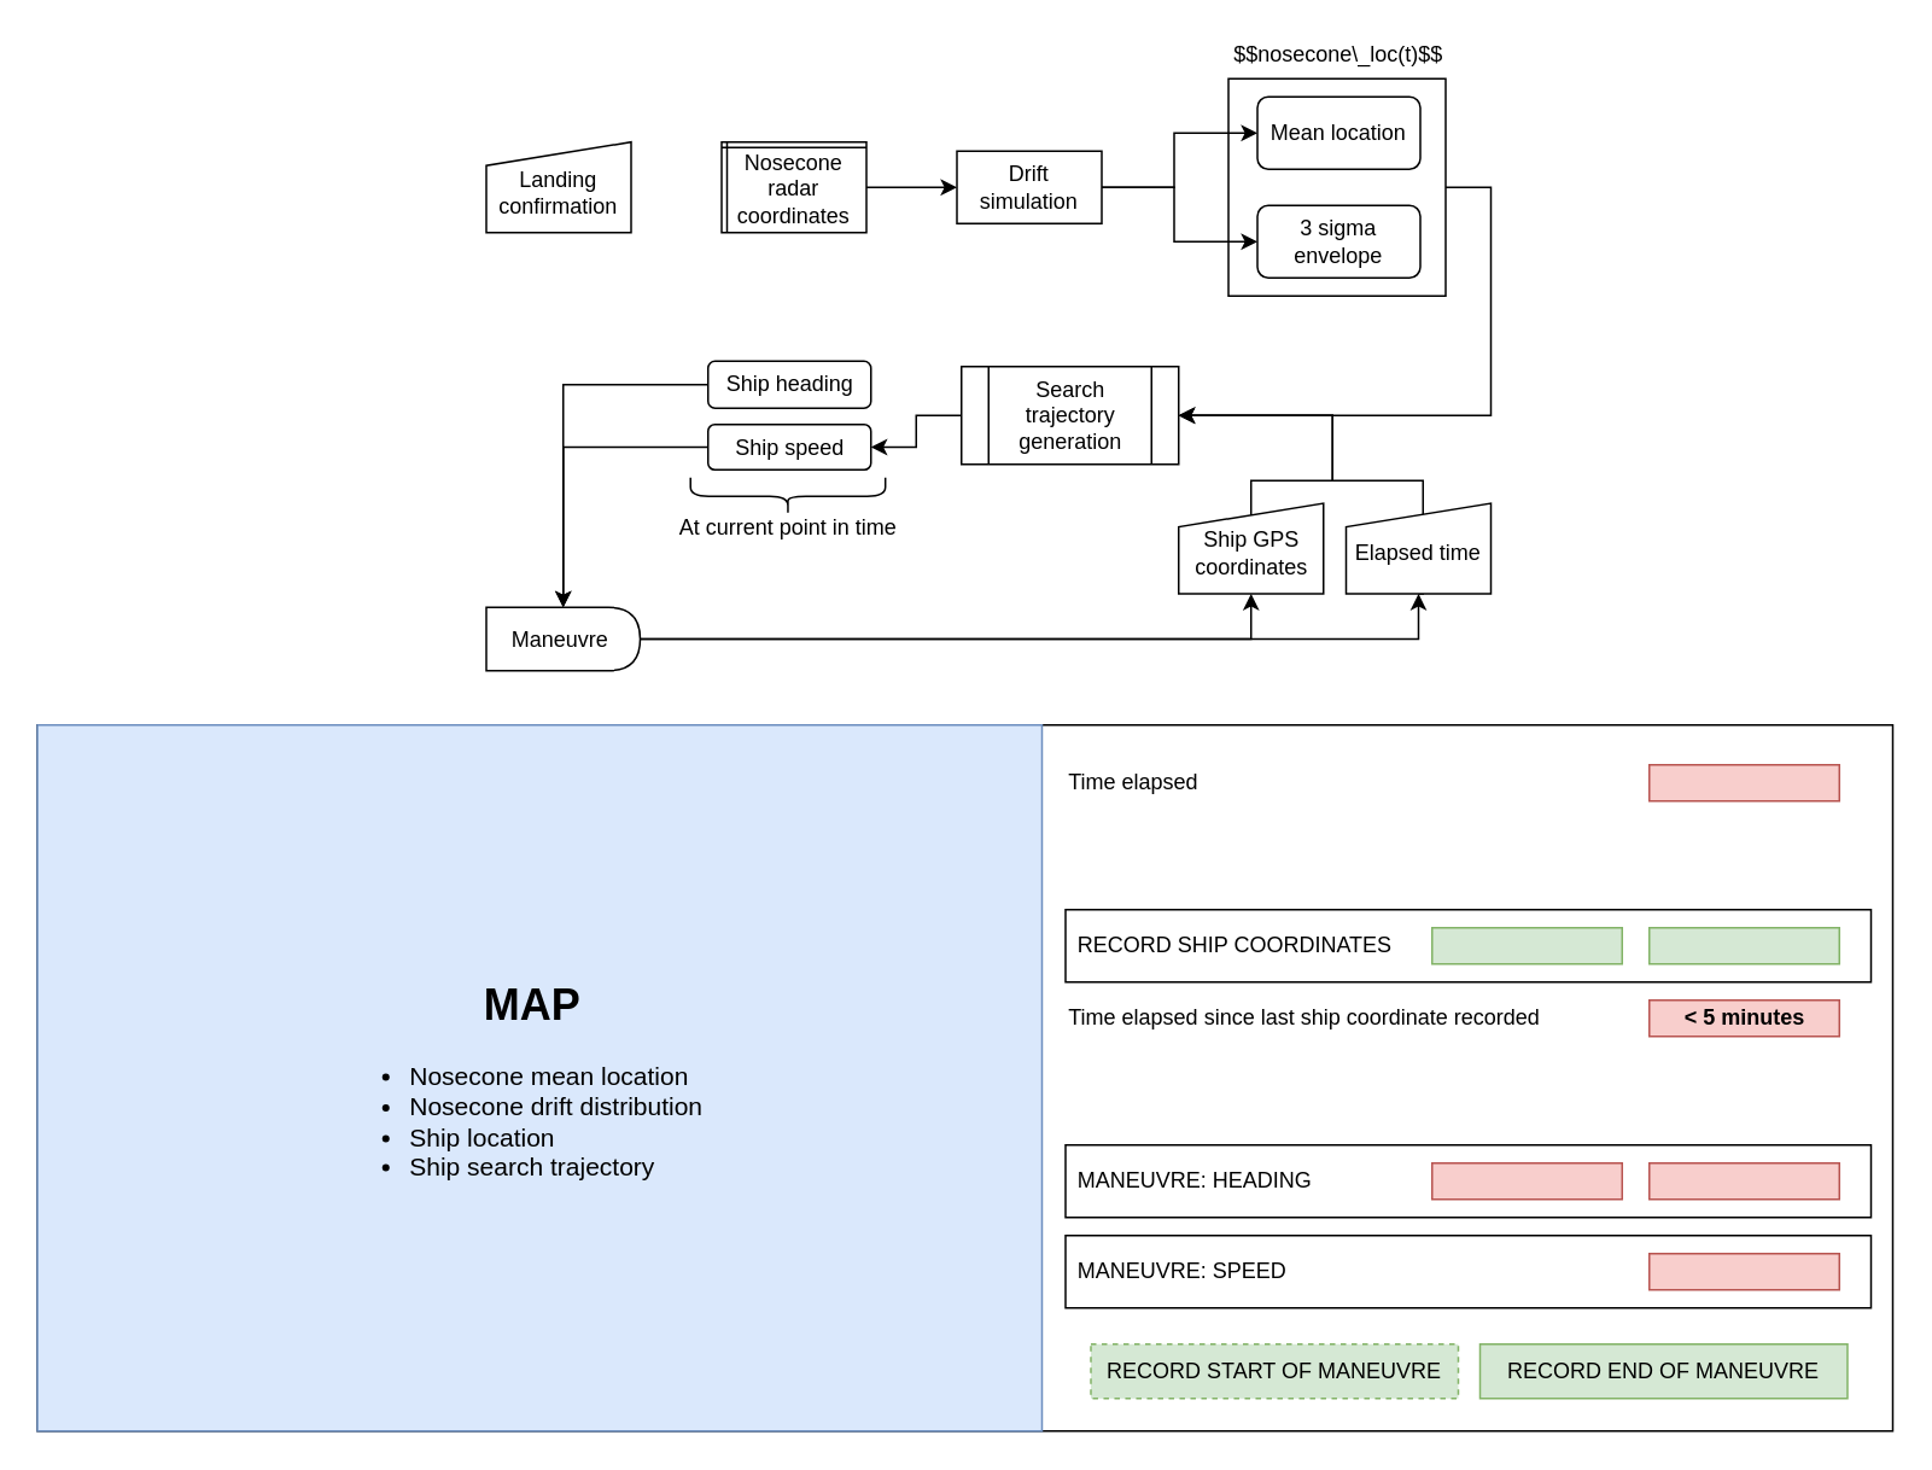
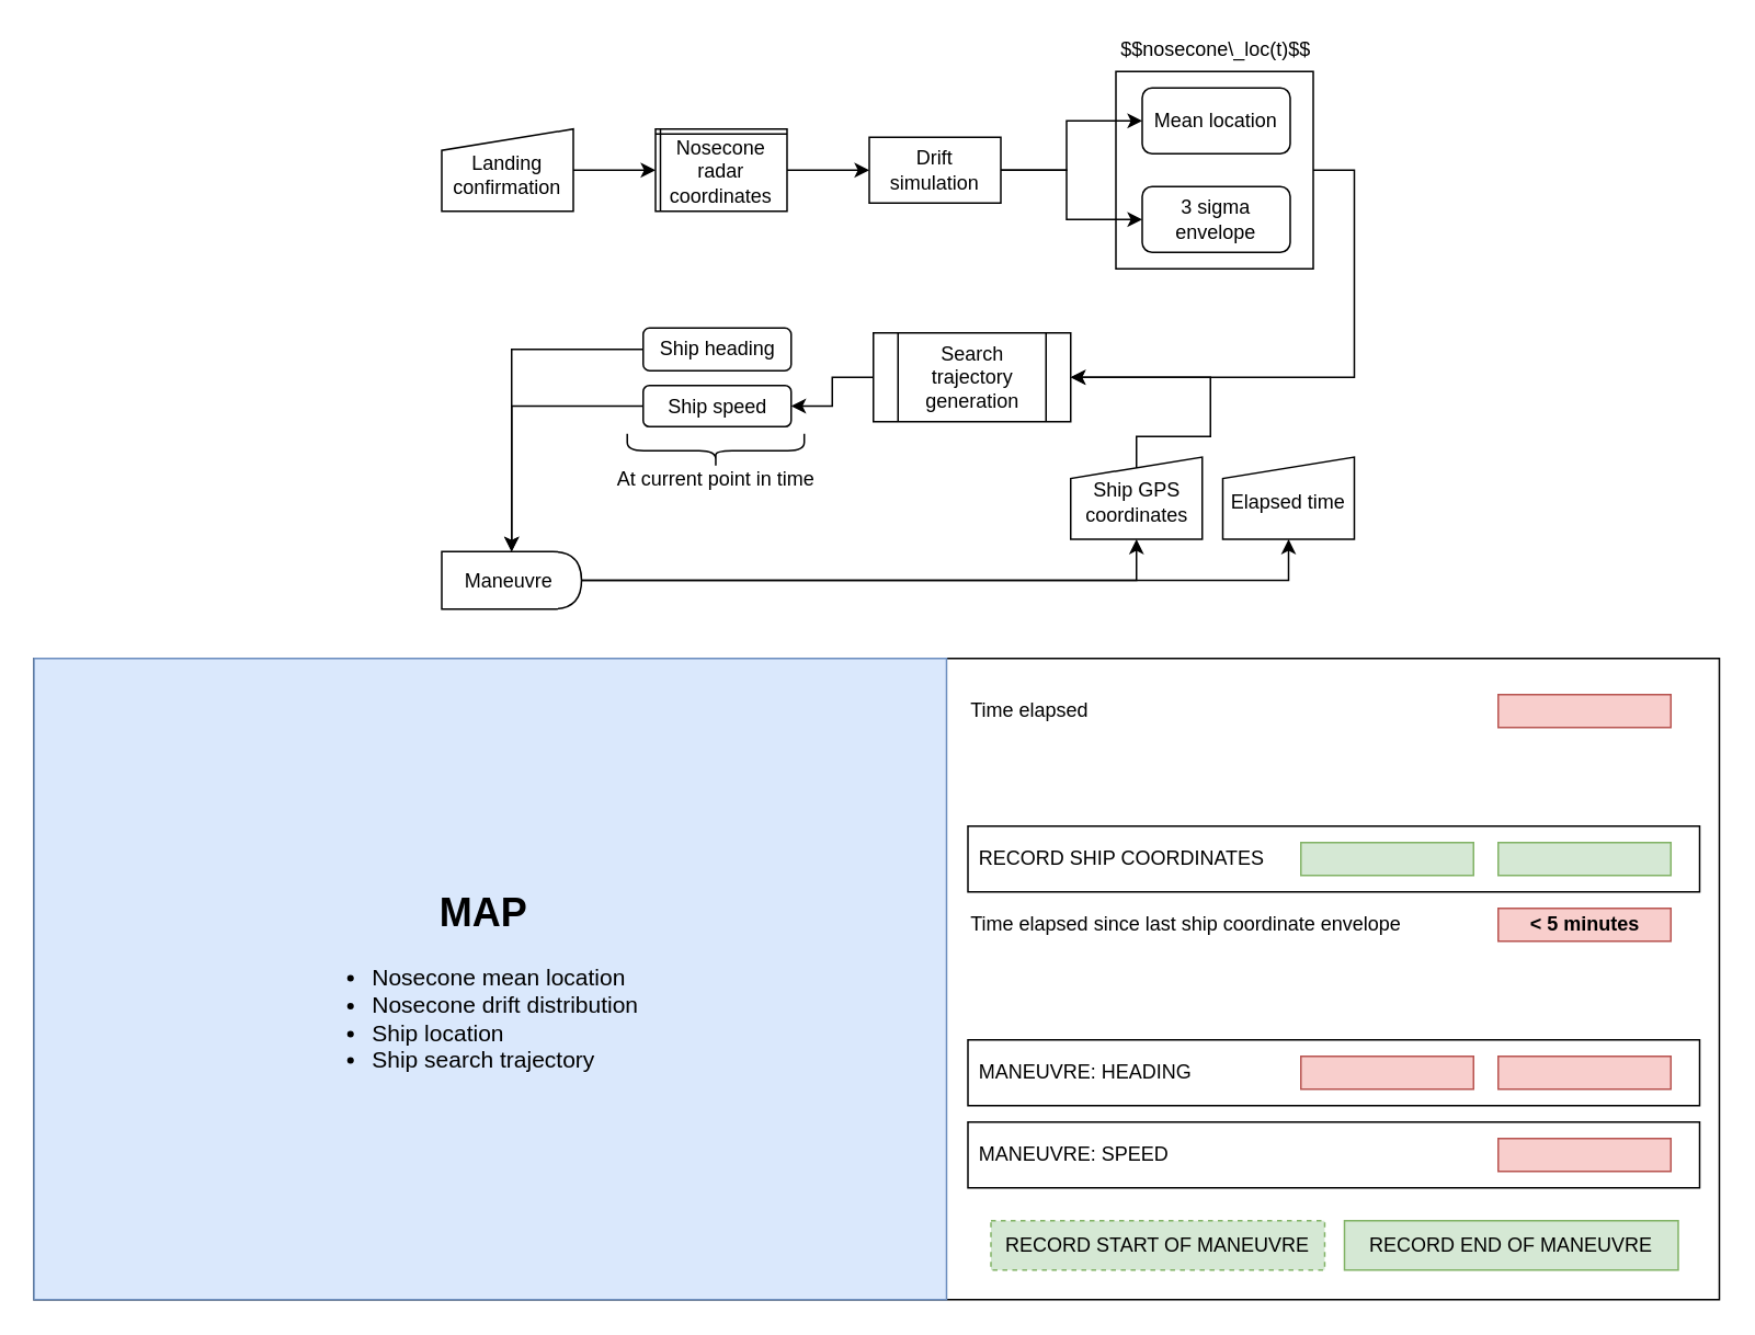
  <mxCell id="0" />
  <mxCell id="1" parent="0" />
  <mxCell id="2" value="" style="rounded=0;whiteSpace=wrap;html=1;align=center;" vertex="1" parent="1"><mxGeometry x="20" y="400" width="1025" height="390" as="geometry" /></mxCell>
  <mxCell id="3" value="" style="rounded=0;whiteSpace=wrap;html=1;align=left;" vertex="1" parent="1"><mxGeometry x="588" y="502" width="445" height="40" as="geometry" /></mxCell>
  <mxCell id="4" style="edgeStyle=orthogonalEdgeStyle;rounded=0;orthogonalLoop=1;jettySize=auto;html=1;exitX=1;exitY=0.5;exitDx=0;exitDy=0;entryX=1;entryY=0.5;entryDx=0;entryDy=0;" edge="1" parent="1" source="5" target="28"><mxGeometry relative="1" as="geometry"><Array as="points"><mxPoint x="823" y="103" /><mxPoint x="823" y="229" /></Array></mxGeometry></mxCell>
  <mxCell id="5" value="" style="rounded=0;whiteSpace=wrap;html=1;" vertex="1" parent="1"><mxGeometry x="678" y="43" width="120" height="120" as="geometry" /></mxCell>
  <mxCell id="6" style="edgeStyle=orthogonalEdgeStyle;rounded=0;orthogonalLoop=1;jettySize=auto;html=1;exitX=0.5;exitY=1;exitDx=0;exitDy=0;entryX=1;entryY=0.5;entryDx=0;entryDy=0;" edge="1" parent="1" source="7" target="28"><mxGeometry relative="1" as="geometry"><Array as="points"><mxPoint x="690.5" y="265" /><mxPoint x="735.5" y="265" /><mxPoint x="735.5" y="229" /></Array></mxGeometry></mxCell>
  <mxCell id="7" value="Ship GPS coordinates" style="shape=manualInput;whiteSpace=wrap;html=1;size=13;spacingTop=5;" vertex="1" parent="1"><mxGeometry x="650.5" y="277.52" width="80" height="50" as="geometry" /></mxCell>
  <mxCell id="8" style="edgeStyle=orthogonalEdgeStyle;rounded=0;orthogonalLoop=1;jettySize=auto;html=1;exitX=1;exitY=0.5;exitDx=0;exitDy=0;" edge="1" parent="1" source="9" target="12"><mxGeometry relative="1" as="geometry" /></mxCell>
  <mxCell id="9" value="Nosecone radar coordinates" style="shape=internalStorage;whiteSpace=wrap;html=1;backgroundOutline=1;dx=3;dy=3;align=center;spacingTop=2;" vertex="1" parent="1"><mxGeometry x="398" y="78" width="80" height="50" as="geometry" /></mxCell>
  <mxCell id="10" style="edgeStyle=orthogonalEdgeStyle;rounded=0;orthogonalLoop=1;jettySize=auto;html=1;exitX=1;exitY=0.5;exitDx=0;exitDy=0;entryX=0;entryY=0.5;entryDx=0;entryDy=0;" edge="1" parent="1" source="12" target="14"><mxGeometry relative="1" as="geometry"><Array as="points"><mxPoint x="648" y="103" /><mxPoint x="648" y="73" /></Array></mxGeometry></mxCell>
  <mxCell id="11" style="edgeStyle=orthogonalEdgeStyle;rounded=0;orthogonalLoop=1;jettySize=auto;html=1;exitX=1;exitY=0.5;exitDx=0;exitDy=0;entryX=0;entryY=0.5;entryDx=0;entryDy=0;" edge="1" parent="1" source="12" target="15"><mxGeometry relative="1" as="geometry"><Array as="points"><mxPoint x="648" y="103" /><mxPoint x="648" y="133" /></Array></mxGeometry></mxCell>
  <mxCell id="12" value="Drift simulation" style="rounded=0;whiteSpace=wrap;html=1;" vertex="1" parent="1"><mxGeometry x="528" y="83" width="80" height="40" as="geometry" /></mxCell>
  <mxCell id="13" value="$$nosecone\_loc(t)$$" style="text;html=1;strokeColor=none;fillColor=none;align=center;verticalAlign=middle;whiteSpace=wrap;rounded=0;" vertex="1" parent="1"><mxGeometry x="719" y="20" width="40" height="20" as="geometry" /></mxCell>
  <mxCell id="14" value="Mean location" style="rounded=1;whiteSpace=wrap;html=1;" vertex="1" parent="1"><mxGeometry x="694" y="53" width="90" height="40" as="geometry" /></mxCell>
  <mxCell id="15" value="&lt;span&gt;3 sigma envelope&lt;/span&gt;" style="rounded=1;whiteSpace=wrap;html=1;" vertex="1" parent="1"><mxGeometry x="694" y="113" width="90" height="40" as="geometry" /></mxCell>
+ <mxCell id="16" style="edgeStyle=orthogonalEdgeStyle;rounded=0;orthogonalLoop=1;jettySize=auto;html=1;exitX=1;exitY=0.5;exitDx=0;exitDy=0;entryX=0;entryY=0.5;entryDx=0;entryDy=0;" edge="1" parent="1" source="17" target="9"><mxGeometry relative="1" as="geometry" /></mxCell>
  <mxCell id="17" value="Landing confirmation" style="shape=manualInput;whiteSpace=wrap;html=1;size=13;spacingTop=5;" vertex="1" parent="1"><mxGeometry x="268" y="78" width="80" height="50" as="geometry" /></mxCell>
  <mxCell id="18" style="edgeStyle=orthogonalEdgeStyle;rounded=0;orthogonalLoop=1;jettySize=auto;html=1;exitX=1;exitY=0.5;exitDx=0;exitDy=0;entryX=0.5;entryY=1;entryDx=0;entryDy=0;" edge="1" parent="1" source="20" target="7"><mxGeometry relative="1" as="geometry" /></mxCell>
  <mxCell id="19" style="edgeStyle=orthogonalEdgeStyle;rounded=0;orthogonalLoop=1;jettySize=auto;html=1;exitX=1;exitY=0.5;exitDx=0;exitDy=0;entryX=0.5;entryY=1;entryDx=0;entryDy=0;" edge="1" parent="1" source="20" target="30"><mxGeometry relative="1" as="geometry" /></mxCell>
  <mxCell id="20" value="Maneuvre" style="shape=delay;whiteSpace=wrap;html=1;align=center;spacingLeft=-3;" vertex="1" parent="1"><mxGeometry x="268" y="335" width="85" height="35" as="geometry" /></mxCell>
  <mxCell id="21" style="edgeStyle=orthogonalEdgeStyle;rounded=0;orthogonalLoop=1;jettySize=auto;html=1;exitX=0;exitY=0.5;exitDx=0;exitDy=0;entryX=0.5;entryY=0;entryDx=0;entryDy=0;" edge="1" parent="1" source="22" target="20"><mxGeometry relative="1" as="geometry" /></mxCell>
  <mxCell id="22" value="Ship heading" style="rounded=1;whiteSpace=wrap;html=1;align=center;" vertex="1" parent="1"><mxGeometry x="390.51" y="199" width="90" height="26" as="geometry" /></mxCell>
  <mxCell id="23" style="edgeStyle=orthogonalEdgeStyle;rounded=0;orthogonalLoop=1;jettySize=auto;html=1;exitX=0;exitY=0.5;exitDx=0;exitDy=0;entryX=0.5;entryY=0;entryDx=0;entryDy=0;" edge="1" parent="1" source="24" target="20"><mxGeometry relative="1" as="geometry" /></mxCell>
  <mxCell id="24" value="Ship speed" style="rounded=1;whiteSpace=wrap;html=1;align=center;" vertex="1" parent="1"><mxGeometry x="390.51" y="234" width="90" height="25" as="geometry" /></mxCell>
  <mxCell id="25" value="" style="shape=curlyBracket;whiteSpace=wrap;html=1;rounded=1;align=center;rotation=-90;size=0.5;" vertex="1" parent="1"><mxGeometry x="424.33" y="219.87" width="20.62" height="107.65" as="geometry" /></mxCell>
  <mxCell id="26" value="At current point in time" style="text;html=1;strokeColor=none;fillColor=none;align=center;verticalAlign=middle;whiteSpace=wrap;rounded=0;" vertex="1" parent="1"><mxGeometry x="372.42" y="280.52" width="126.17" height="20" as="geometry" /></mxCell>
  <mxCell id="27" style="edgeStyle=orthogonalEdgeStyle;rounded=0;orthogonalLoop=1;jettySize=auto;html=1;exitX=0;exitY=0.5;exitDx=0;exitDy=0;entryX=1;entryY=0.5;entryDx=0;entryDy=0;" edge="1" parent="1" source="28" target="24"><mxGeometry relative="1" as="geometry" /></mxCell>
  <mxCell id="28" value="&lt;span&gt;Search trajectory generation&lt;/span&gt;" style="shape=process;whiteSpace=wrap;html=1;backgroundOutline=1;align=center;size=0.125;" vertex="1" parent="1"><mxGeometry x="530.5" y="202" width="120" height="54" as="geometry" /></mxCell>
- <mxCell id="29" style="edgeStyle=orthogonalEdgeStyle;rounded=0;orthogonalLoop=1;jettySize=auto;html=1;exitX=0.5;exitY=1;exitDx=0;exitDy=0;entryX=1;entryY=0.5;entryDx=0;entryDy=0;" edge="1" parent="1" source="30" target="28"><mxGeometry relative="1" as="geometry"><Array as="points"><mxPoint x="785.5" y="265" /><mxPoint x="735.5" y="265" /><mxPoint x="735.5" y="229" /></Array></mxGeometry></mxCell>
  <mxCell id="30" value="Elapsed time" style="shape=manualInput;whiteSpace=wrap;html=1;size=13;spacingTop=5;" vertex="1" parent="1"><mxGeometry x="743" y="277.52" width="80" height="50" as="geometry" /></mxCell>
  <mxCell id="31" value="" style="rounded=0;whiteSpace=wrap;html=1;align=center;fillColor=#dae8fc;strokeColor=#6c8ebf;" vertex="1" parent="1"><mxGeometry x="20" y="400" width="555" height="390" as="geometry" /></mxCell>
  <mxCell id="32" value="" style="rounded=0;whiteSpace=wrap;html=1;align=center;fillColor=#d5e8d4;strokeColor=#82b366;" vertex="1" parent="1"><mxGeometry x="790.51" y="512" width="105" height="20" as="geometry" /></mxCell>
  <mxCell id="33" value="" style="rounded=0;whiteSpace=wrap;html=1;align=center;fillColor=#d5e8d4;strokeColor=#82b366;" vertex="1" parent="1"><mxGeometry x="910.51" y="512" width="105" height="20" as="geometry" /></mxCell>
  <mxCell id="34" value="RECORD SHIP COORDINATES" style="text;html=1;strokeColor=none;fillColor=none;align=left;verticalAlign=middle;whiteSpace=wrap;rounded=0;" vertex="1" parent="1"><mxGeometry x="593" y="512" width="190" height="20" as="geometry" /></mxCell>
- <mxCell id="35" value="Time elapsed since last ship coordinate recorded" style="text;html=1;strokeColor=none;fillColor=none;align=left;verticalAlign=middle;whiteSpace=wrap;rounded=0;" vertex="1" parent="1"><mxGeometry x="588" y="552" width="301" height="20" as="geometry" /></mxCell>
+ <mxCell id="35" value="Time elapsed since last ship coordinate envelope" style="text;html=1;strokeColor=none;fillColor=none;align=left;verticalAlign=middle;whiteSpace=wrap;rounded=0;" vertex="1" parent="1"><mxGeometry x="588" y="552" width="301" height="20" as="geometry" /></mxCell>
  <mxCell id="36" value="&lt;b&gt;&amp;lt; 5 minutes&lt;/b&gt;" style="rounded=0;whiteSpace=wrap;html=1;align=center;fillColor=#f8cecc;strokeColor=#b85450;" vertex="1" parent="1"><mxGeometry x="910.51" y="552" width="105" height="20" as="geometry" /></mxCell>
  <mxCell id="37" value="" style="rounded=0;whiteSpace=wrap;html=1;align=left;" vertex="1" parent="1"><mxGeometry x="588" y="632" width="445" height="40" as="geometry" /></mxCell>
  <mxCell id="38" value="" style="rounded=0;whiteSpace=wrap;html=1;align=center;fillColor=#f8cecc;strokeColor=#b85450;" vertex="1" parent="1"><mxGeometry x="790.51" y="642" width="105" height="20" as="geometry" /></mxCell>
  <mxCell id="39" value="" style="rounded=0;whiteSpace=wrap;html=1;align=center;fillColor=#f8cecc;strokeColor=#b85450;" vertex="1" parent="1"><mxGeometry x="910.51" y="642" width="105" height="20" as="geometry" /></mxCell>
  <mxCell id="40" value="MANEUVRE: HEADING" style="text;html=1;strokeColor=none;fillColor=none;align=left;verticalAlign=middle;whiteSpace=wrap;rounded=0;" vertex="1" parent="1"><mxGeometry x="593" y="642" width="190" height="20" as="geometry" /></mxCell>
  <mxCell id="41" value="" style="rounded=0;whiteSpace=wrap;html=1;align=left;" vertex="1" parent="1"><mxGeometry x="588" y="682" width="445" height="40" as="geometry" /></mxCell>
  <mxCell id="42" value="" style="rounded=0;whiteSpace=wrap;html=1;align=center;fillColor=#f8cecc;strokeColor=#b85450;" vertex="1" parent="1"><mxGeometry x="910.51" y="692" width="105" height="20" as="geometry" /></mxCell>
  <mxCell id="43" value="MANEUVRE: SPEED" style="text;html=1;strokeColor=none;fillColor=none;align=left;verticalAlign=middle;whiteSpace=wrap;rounded=0;" vertex="1" parent="1"><mxGeometry x="593" y="692" width="190" height="20" as="geometry" /></mxCell>
  <mxCell id="44" value="RECORD START OF MANEUVRE" style="rounded=0;whiteSpace=wrap;html=1;align=center;fillColor=#d5e8d4;strokeColor=#82b366;dashed=1;" vertex="1" parent="1"><mxGeometry x="602" y="742" width="202.99" height="30" as="geometry" /></mxCell>
  <mxCell id="45" value="RECORD END OF MANEUVRE" style="rounded=0;whiteSpace=wrap;html=1;align=center;fillColor=#d5e8d4;strokeColor=#82b366;" vertex="1" parent="1"><mxGeometry x="817" y="742" width="202.99" height="30" as="geometry" /></mxCell>
  <mxCell id="46" value="&lt;h1 style=&quot;text-align: center&quot;&gt;&amp;nbsp; MAP&lt;/h1&gt;&lt;p&gt;&lt;/p&gt;&lt;ul style=&quot;font-size: 14px&quot;&gt;&lt;li&gt;Nosecone mean location&lt;/li&gt;&lt;li&gt;Nosecone drift distribution&lt;/li&gt;&lt;li&gt;Ship location&lt;/li&gt;&lt;li&gt;Ship search trajectory&lt;/li&gt;&lt;/ul&gt;&lt;p&gt;&lt;/p&gt;" style="text;html=1;strokeColor=none;fillColor=none;spacing=5;spacingTop=-20;whiteSpace=wrap;overflow=hidden;rounded=0;align=left;" vertex="1" parent="1"><mxGeometry x="181.38" y="535" width="232.24" height="120" as="geometry" /></mxCell>
  <mxCell id="47" value="Time elapsed" style="text;html=1;strokeColor=none;fillColor=none;align=left;verticalAlign=middle;whiteSpace=wrap;rounded=0;" vertex="1" parent="1"><mxGeometry x="588" y="422" width="301" height="20" as="geometry" /></mxCell>
  <mxCell id="48" value="" style="rounded=0;whiteSpace=wrap;html=1;align=center;fillColor=#f8cecc;strokeColor=#b85450;" vertex="1" parent="1"><mxGeometry x="910.51" y="422" width="105" height="20" as="geometry" /></mxCell>
